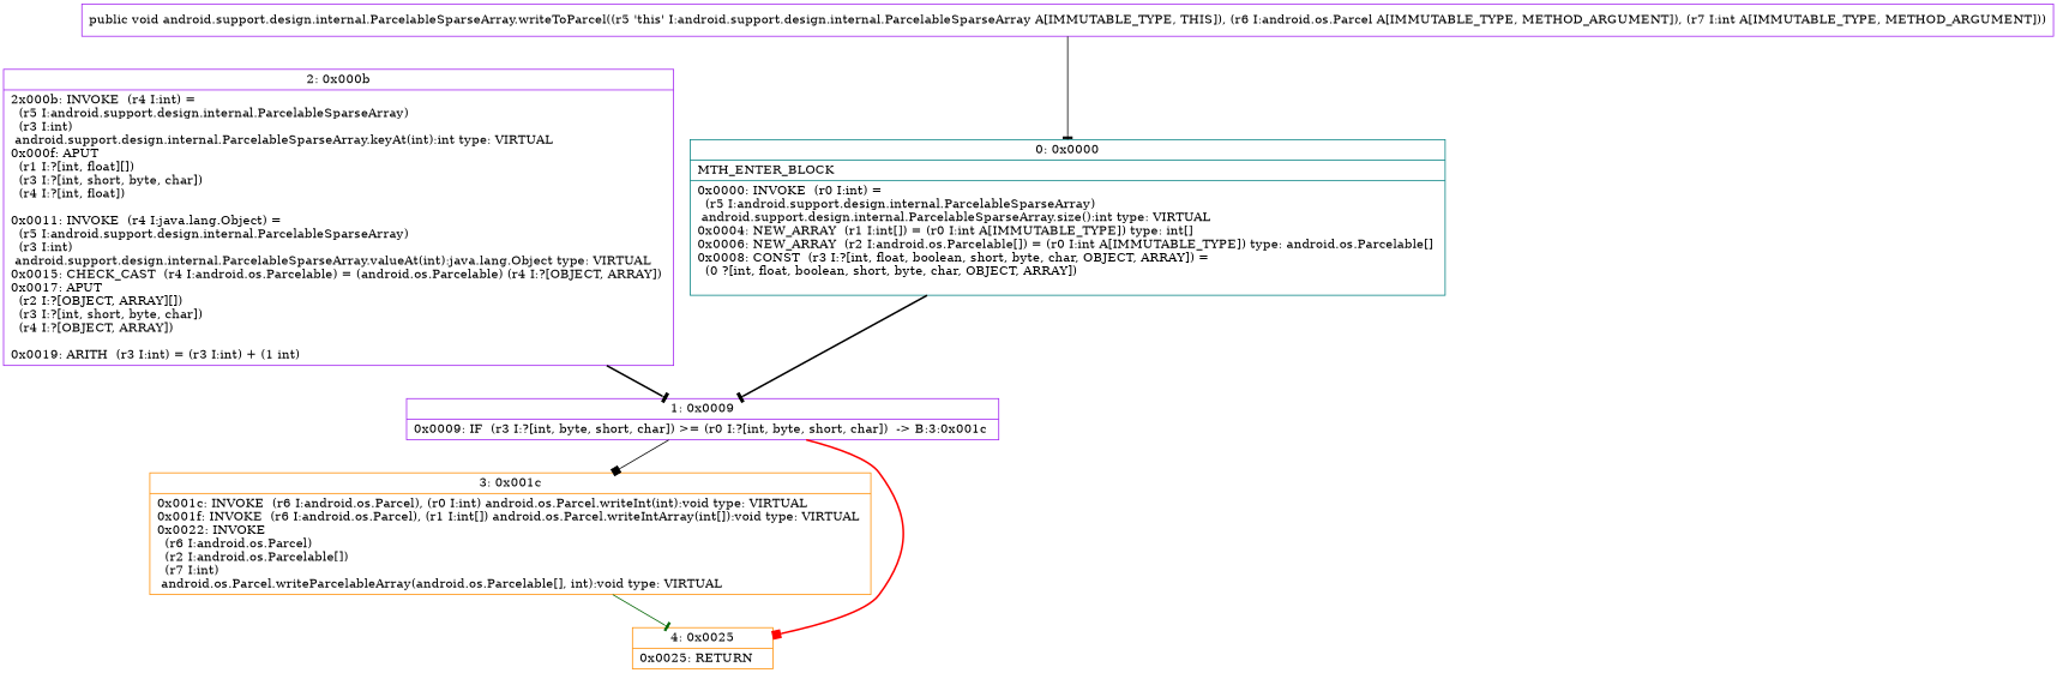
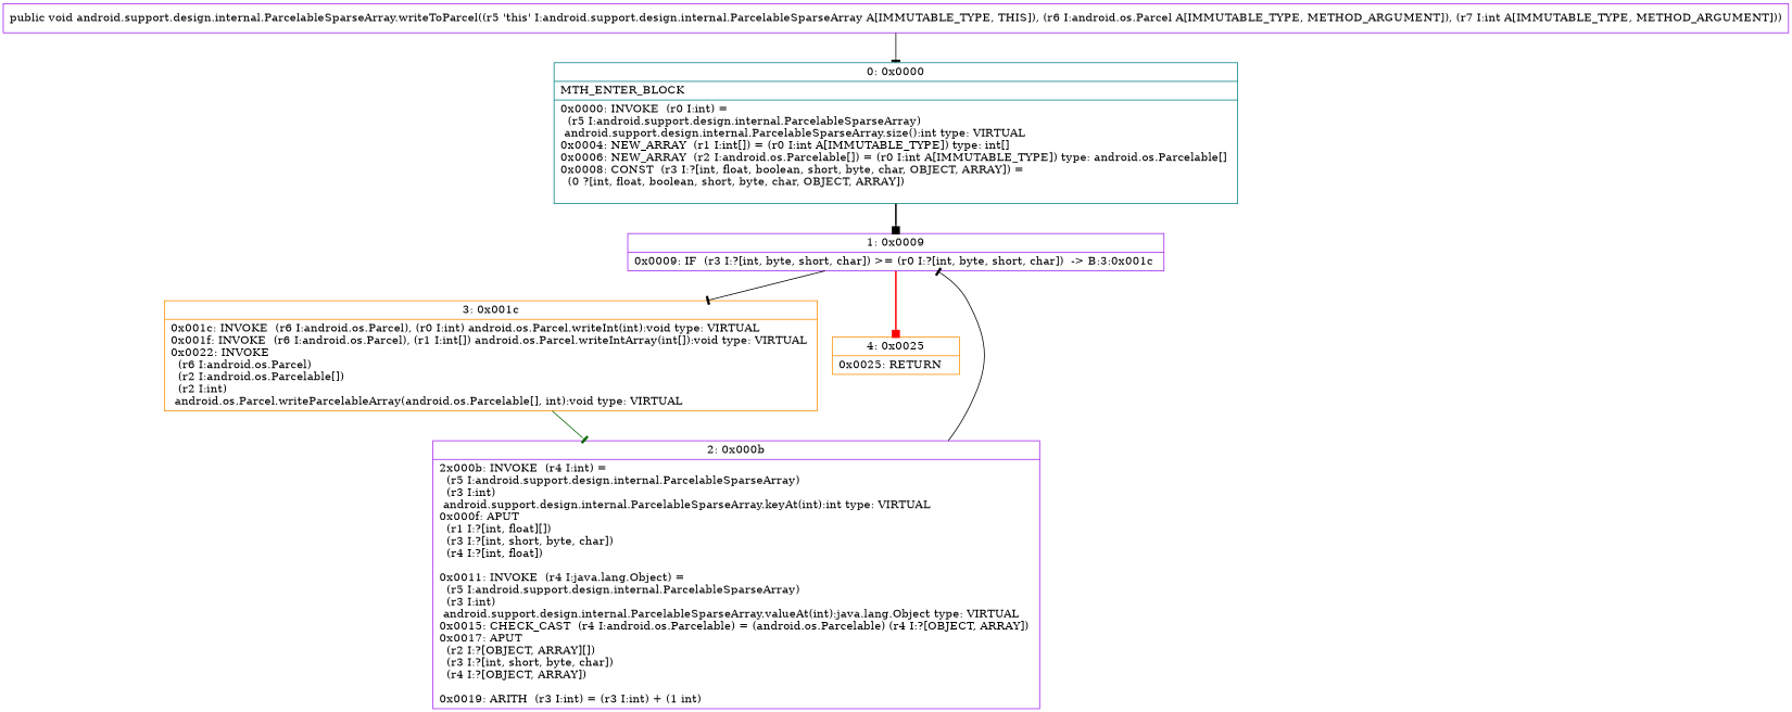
  digraph {
    node [color=purple shape=record]
    edge [arrowhead=tee color=black style=bold]
    n1 [color=teal label="{0\:\ 0x0000|MTH_ENTER_BLOCK\l|0x0000: INVOKE  (r0 I:int) = \l  (r5 I:android.support.design.internal.ParcelableSparseArray)\l android.support.design.internal.ParcelableSparseArray.size():int type: VIRTUAL \l0x0004: NEW_ARRAY  (r1 I:int[]) = (r0 I:int A[IMMUTABLE_TYPE]) type: int[] \l0x0006: NEW_ARRAY  (r2 I:android.os.Parcelable[]) = (r0 I:int A[IMMUTABLE_TYPE]) type: android.os.Parcelable[] \l0x0008: CONST  (r3 I:?[int, float, boolean, short, byte, char, OBJECT, ARRAY]) = \l  (0 ?[int, float, boolean, short, byte, char, OBJECT, ARRAY])\l \l}"]
    n2 [label="{1\:\ 0x0009|0x0009: IF  (r3 I:?[int, byte, short, char]) \>= (r0 I:?[int, byte, short, char])  \-\> B:3:0x001c \l}"]
-   n3 [color=darkorange label="{3\:\ 0x001c|0x001c: INVOKE  (r6 I:android.os.Parcel), (r0 I:int) android.os.Parcel.writeInt(int):void type: VIRTUAL \l0x001f: INVOKE  (r6 I:android.os.Parcel), (r1 I:int[]) android.os.Parcel.writeIntArray(int[]):void type: VIRTUAL \l0x0022: INVOKE  \l  (r6 I:android.os.Parcel)\l  (r2 I:android.os.Parcelable[])\l  (r7 I:int)\l android.os.Parcel.writeParcelableArray(android.os.Parcelable[], int):void type: VIRTUAL \l}"]
+   n3 [color=darkorange label="{3\:\ 0x001c|0x001c: INVOKE  (r6 I:android.os.Parcel), (r0 I:int) android.os.Parcel.writeInt(int):void type: VIRTUAL \l0x001f: INVOKE  (r6 I:android.os.Parcel), (r1 I:int[]) android.os.Parcel.writeIntArray(int[]):void type: VIRTUAL \l0x0022: INVOKE  \l  (r6 I:android.os.Parcel)\l  (r2 I:android.os.Parcelable[])\l  (r2 I:int)\l android.os.Parcel.writeParcelableArray(android.os.Parcelable[], int):void type: VIRTUAL \l}"]
    n4 [color=darkorange label="{4\:\ 0x0025|0x0025: RETURN   \l}"]
    n5 [label="{2\:\ 0x000b|2x000b: INVOKE  (r4 I:int) = \l  (r5 I:android.support.design.internal.ParcelableSparseArray)\l  (r3 I:int)\l android.support.design.internal.ParcelableSparseArray.keyAt(int):int type: VIRTUAL \l0x000f: APUT  \l  (r1 I:?[int, float][])\l  (r3 I:?[int, short, byte, char])\l  (r4 I:?[int, float])\l \l0x0011: INVOKE  (r4 I:java.lang.Object) = \l  (r5 I:android.support.design.internal.ParcelableSparseArray)\l  (r3 I:int)\l android.support.design.internal.ParcelableSparseArray.valueAt(int):java.lang.Object type: VIRTUAL \l0x0015: CHECK_CAST  (r4 I:android.os.Parcelable) = (android.os.Parcelable) (r4 I:?[OBJECT, ARRAY]) \l0x0017: APUT  \l  (r2 I:?[OBJECT, ARRAY][])\l  (r3 I:?[int, short, byte, char])\l  (r4 I:?[OBJECT, ARRAY])\l \l0x0019: ARITH  (r3 I:int) = (r3 I:int) + (1 int) \l}"]
    n6 [label="{public void android.support.design.internal.ParcelableSparseArray.writeToParcel((r5 'this' I:android.support.design.internal.ParcelableSparseArray A[IMMUTABLE_TYPE, THIS]), (r6 I:android.os.Parcel A[IMMUTABLE_TYPE, METHOD_ARGUMENT]), (r7 I:int A[IMMUTABLE_TYPE, METHOD_ARGUMENT])) }"]
-   n1 -> n2
-   n2 -> n3 [arrowhead=box style=solid]
+   n1 -> n2 [arrowhead=box]
+   n2 -> n3 [style=solid]
    n2 -> n4 [arrowhead=box color=red]
-   n3 -> n4 [color=darkgreen style=solid]
-   n5 -> n2
+   n3 -> n5 [color=darkgreen style=solid]
+   n5 -> n2 [style=solid]
    n6 -> n1 [style=solid]
  }
